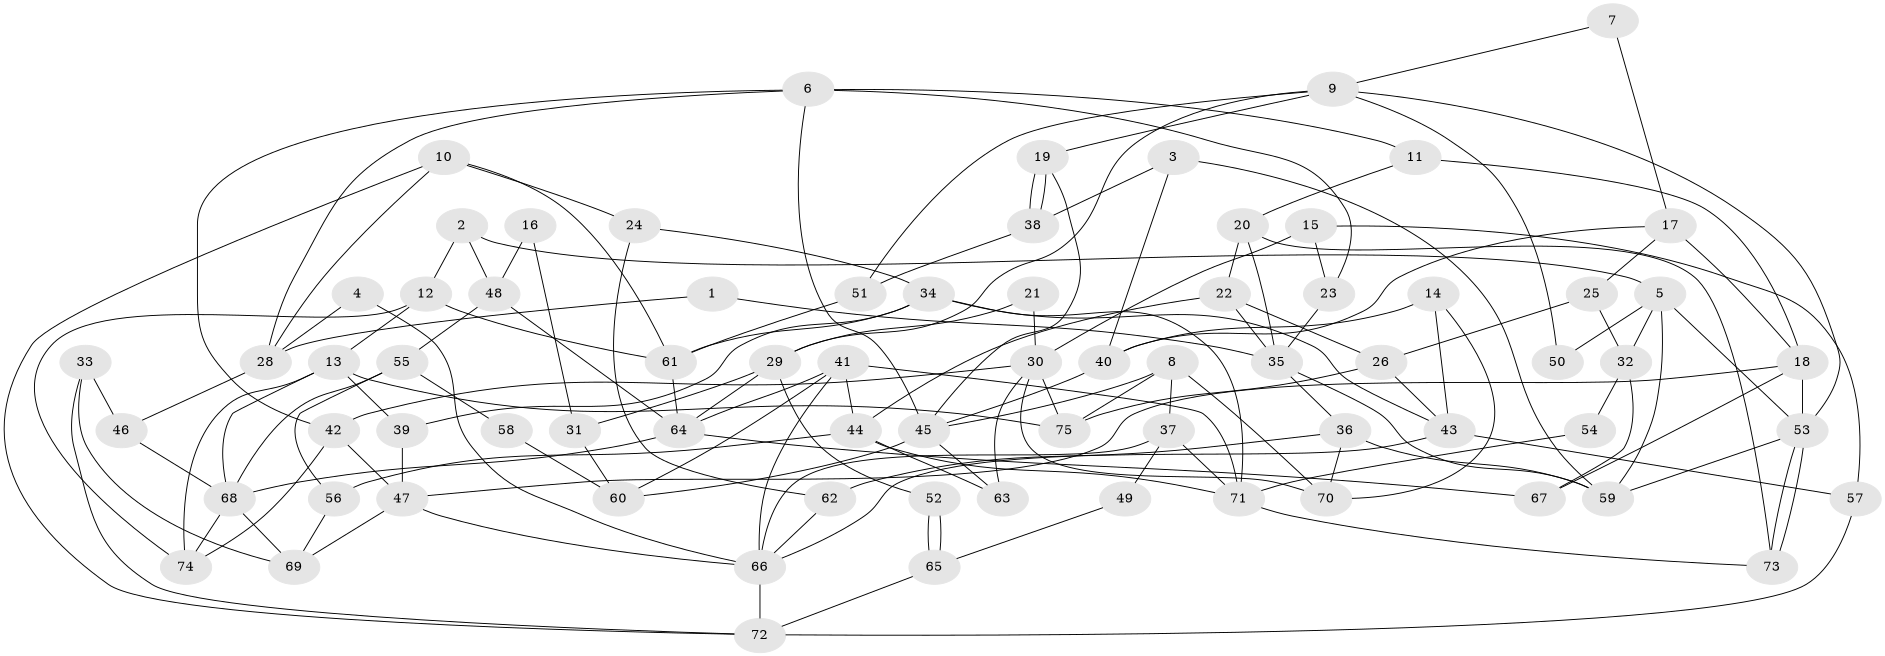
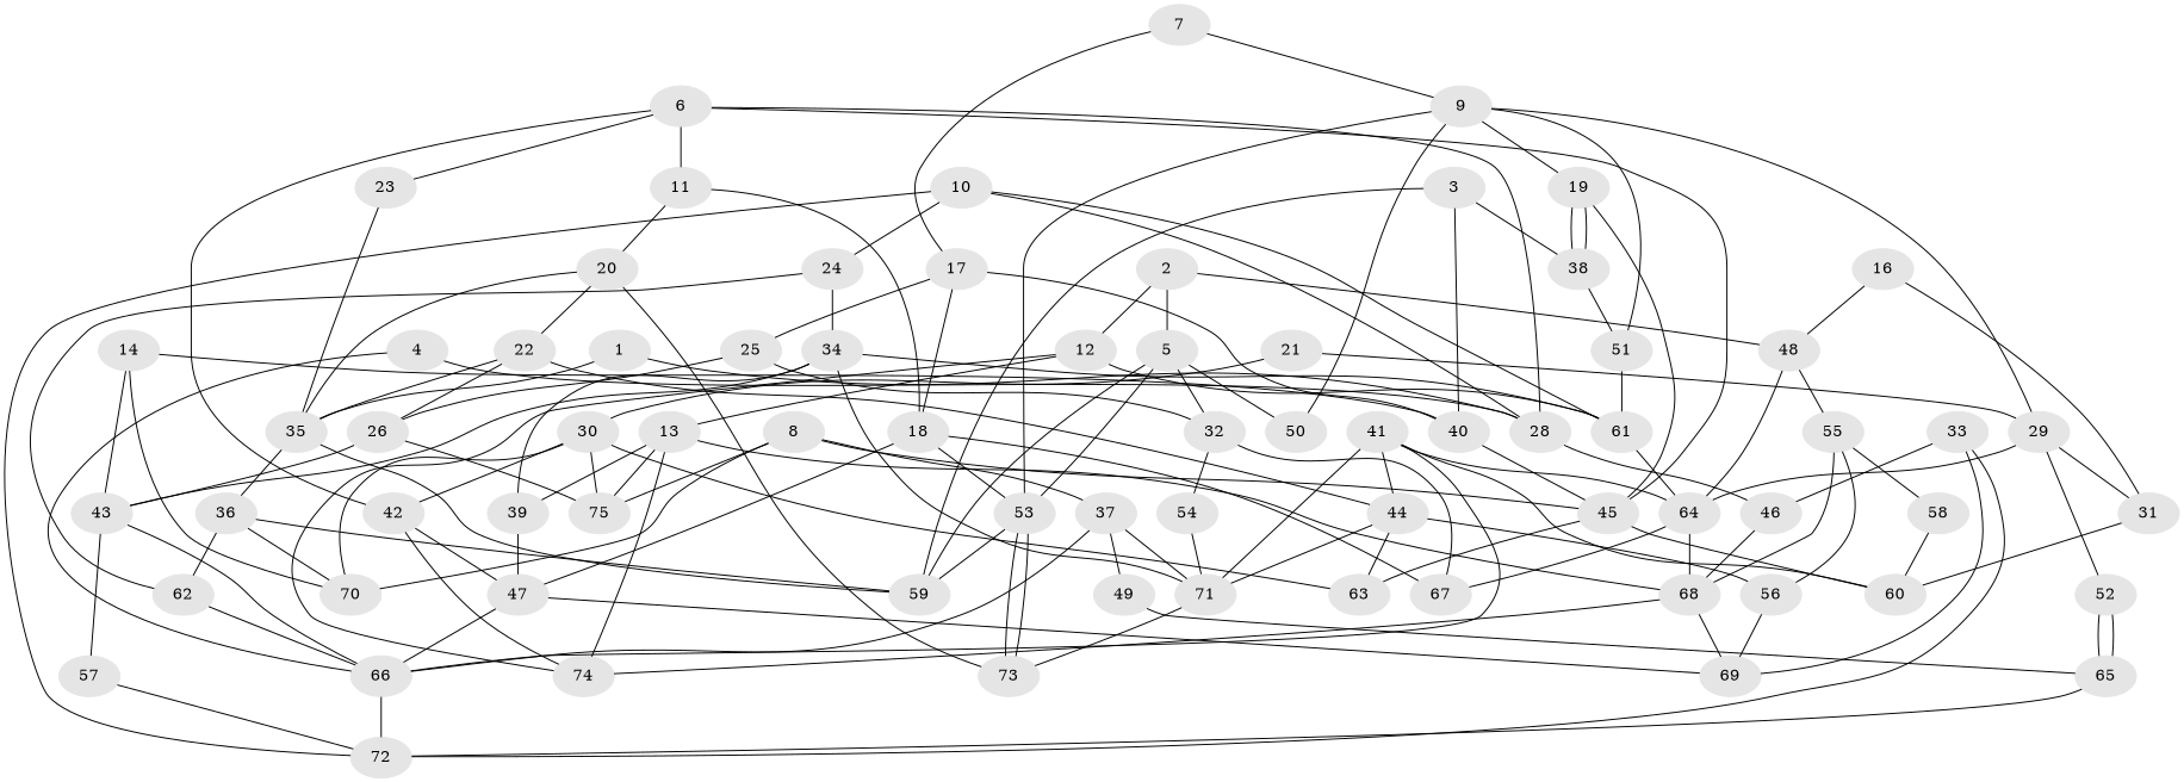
  graph {
    node [color=gray90 style=filled]
    1
    28
    35
    46
    59
    36
    2
    5
    12
    48
    32
    50
    53
    61
    13
    74
    64
    55
    3
    38
    40
    51
    45
    4
    66
    72
    67
    54
    73
    6
    11
    23
    42
    18
    20
    47
    63
    60
    7
    9
    17
    19
    29
    25
    8
    37
    70
    75
    71
    49
    31
    52
    10
    24
    34
    62
    22
    39
    68
    69
    14
    43
    57
-   15
    30
    16
    26
    44
    21
    56
    65
    33
    41
    58
    1 -- 28
    1 -- 35
    28 -- 46
    35 -- 59
    35 -- 36
    46 -- 68
    36 -- 59
    36 -- 70
    36 -- 62
    2 -- 5
    2 -- 12
    2 -- 48
    5 -- 59
    5 -- 32
    5 -- 50
    5 -- 53
    12 -- 61
    12 -- 13
    12 -- 74
    48 -- 64
    48 -- 55
    32 -- 67
    32 -- 54
    53 -- 59
    53 -- 73
    53 -- 73
    61 -- 64
    13 -- 74
    13 -- 75
    13 -- 39
    13 -- 68
    64 -- 67
    64 -- 68
    55 -- 68
    55 -- 56
    55 -- 58
    3 -- 59
    3 -- 38
    3 -- 40
    38 -- 51
    40 -- 45
    51 -- 61
    45 -- 63
    45 -- 60
    4 -- 28
    4 -- 66
    66 -- 72
    54 -- 71
    6 -- 28
    6 -- 45
    6 -- 11
    6 -- 23
    6 -- 42
    11 -- 18
    11 -- 20
    23 -- 35
    42 -- 74
    42 -- 47
    18 -- 53
    18 -- 67
    18 -- 47
    20 -- 35
    20 -- 73
    20 -- 22
    47 -- 66
    47 -- 69
    7 -- 9
    7 -- 17
    9 -- 50
    9 -- 53
    9 -- 51
    9 -- 19
    9 -- 29
    17 -- 40
    17 -- 18
    17 -- 25
    19 -- 38
    19 -- 38
    19 -- 45
    29 -- 64
    29 -- 31
    29 -- 52
    25 -- 32
    25 -- 26
    8 -- 45
    8 -- 37
    8 -- 70
    8 -- 75
    37 -- 66
    37 -- 71
    37 -- 49
    71 -- 73
    49 -- 65
    31 -- 60
    52 -- 65
    52 -- 65
    10 -- 28
    10 -- 61
    10 -- 72
    10 -- 24
    24 -- 34
    24 -- 62
    34 -- 61
    34 -- 71
    34 -- 39
    34 -- 43
    62 -- 66
    22 -- 35
    22 -- 26
    22 -- 44
    39 -- 47
    68 -- 74
    68 -- 69
    14 -- 40
    14 -- 70
    14 -- 43
    43 -- 66
    43 -- 57
    57 -- 72
-   15 -- 23
-   15 -- 57
-   15 -- 30
    30 -- 42
    30 -- 63
    30 -- 70
    30 -- 75
    16 -- 48
    16 -- 31
    26 -- 75
    26 -- 43
    44 -- 63
    44 -- 71
    44 -- 56
    21 -- 29
    21 -- 30
    56 -- 69
    65 -- 72
    33 -- 46
    33 -- 72
    33 -- 69
    41 -- 64
    41 -- 66
    41 -- 60
    41 -- 71
    41 -- 44
    58 -- 60
  }
